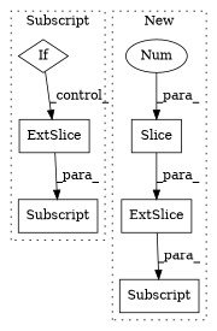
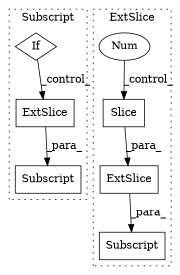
  digraph {
    node [a=85 l=6 shape=box]
    n1 [label=ExtSlice s=10770]
    n2 [a=63 l="27,0" label=Subscript s="10770,0"]
    n3 [a=96 l="3,14" label=If s="10595,10613" shape=diamond]
    n4 [a=80 l=1 label=Slice s=11154]
    n5 [a=76 l=2 label=Num s=11155 shape=ellipse]
    n6 [label=ExtSlice s=11142]
    n7 [a=63 l="19,0" label=Subscript s="11142,0"]
    subgraph cluster_1 {
      label=Subscript
      style=dotted
      n1
      n2
      n3
    }
    subgraph cluster_2 {
-     label=New
+     label=ExtSlice
      style=dotted
      n4
      n5
      n6
      n7
    }
    n1 -> n2 [label=_para_]
    n3 -> n1 [label=_control_]
    n4 -> n6 [label=_para_]
-   n5 -> n4 [label=_para_]
+   n5 -> n4 [label=_control_]
    n6 -> n7 [label=_para_]
  }
